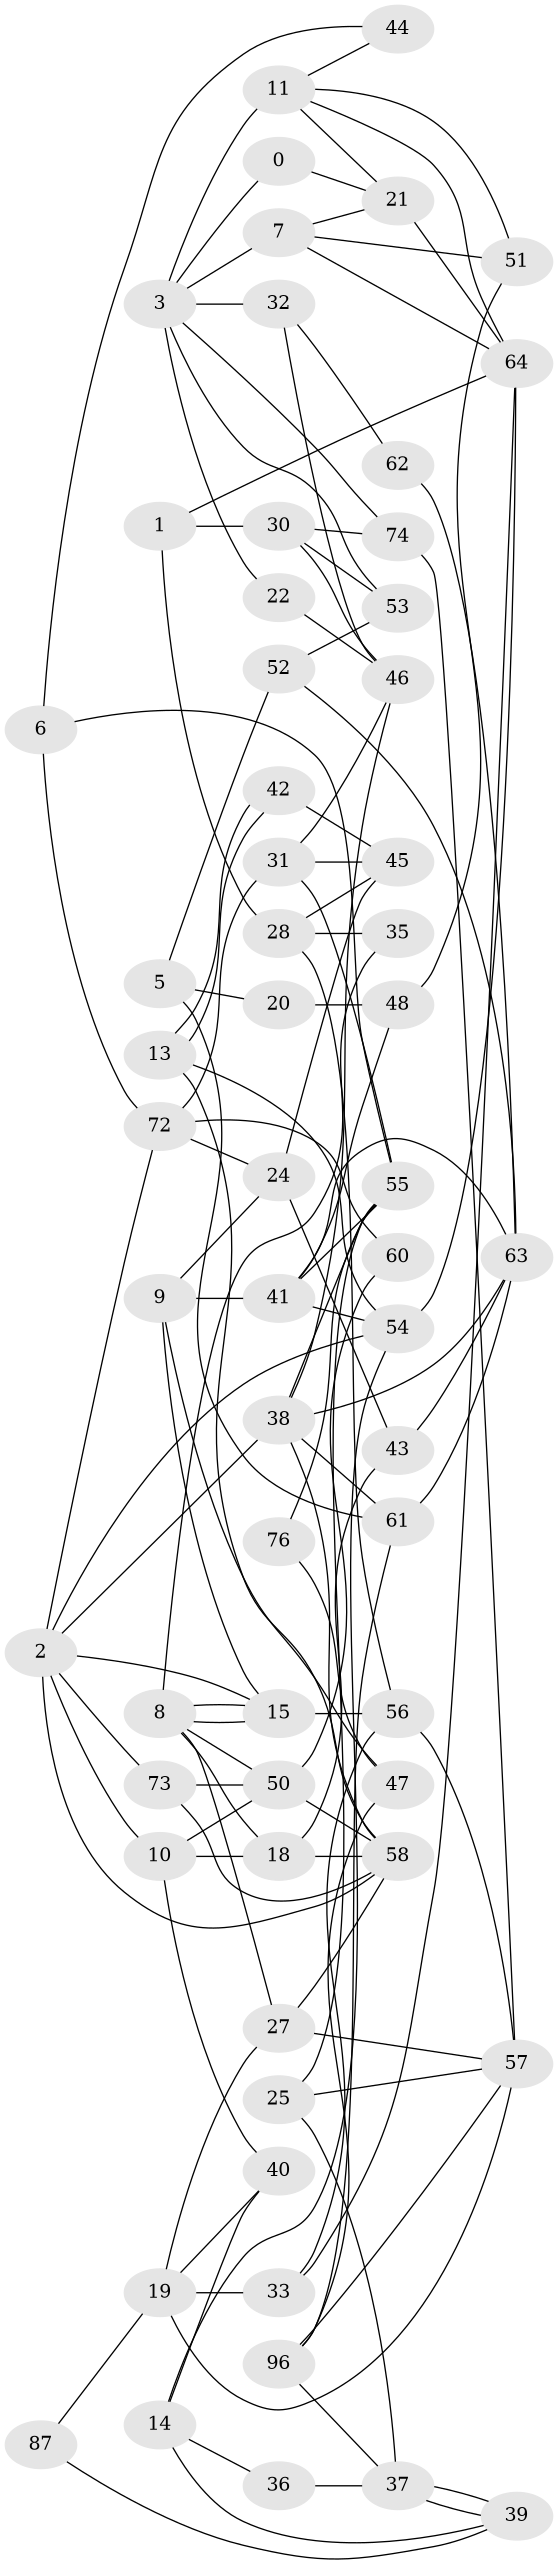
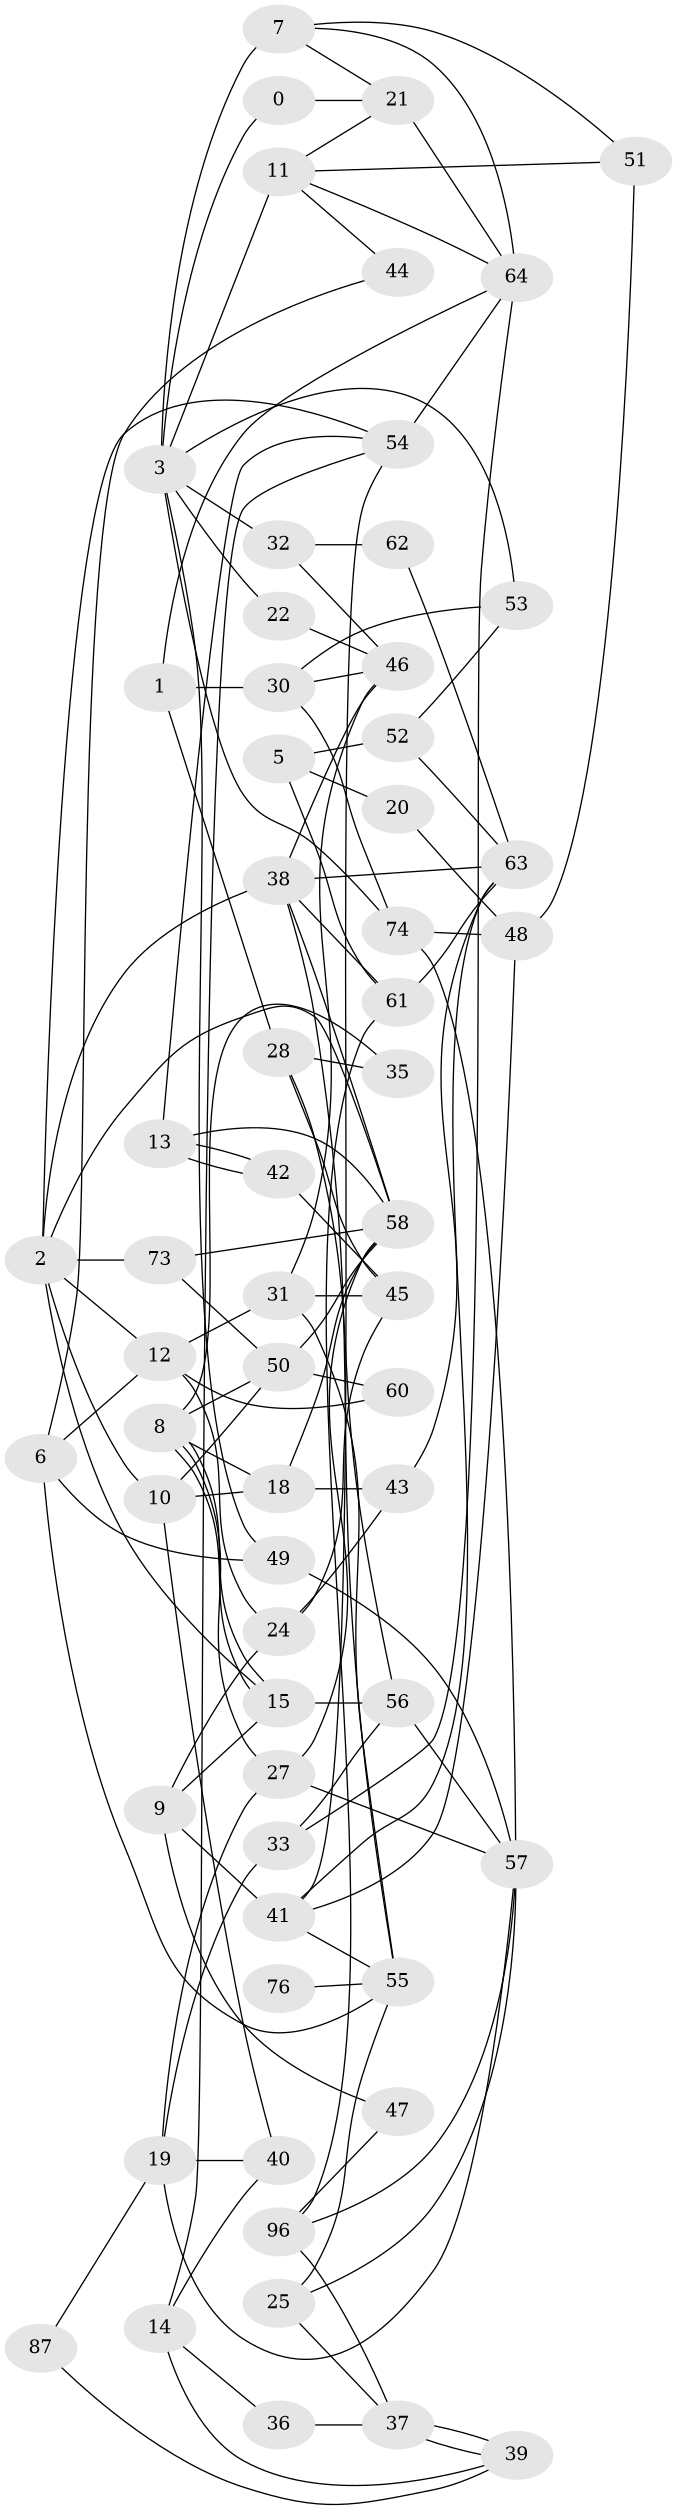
  graph {
    rankdir=LR
    node [color=gray90 style=filled]
    1
    28
    30
    64
    35
    56
    45
    n8 [label=74]
    53
    46
    2
    10
-   12 [label=72]
+   12
    15
    n15 [label=73]
    38
    54
    58
    18
    50
    40
    24
    31
    60
    61
    55
    63
    n28 [label=0]
    3
    7
    11
    22
    32
+   49
    21
    51
    44
    62
    57
    48
    5
    20
    52
    6
    8
    27
    43
    9
    41
    47
    13
    42
    14
    36
    39
    37
    n57 [label=76]
    n58 [label=87]
    19
    33
    25
    n62 [label=96]
    1 -- 28
    1 -- 30
    1 -- 64
    28 -- 35
    28 -- 56
    28 -- 45
    30 -- n8
    30 -- 53
    30 -- 46
    56 -- 57
    n8 -- 57
+   n8 -- 48
    2 -- 10
    2 -- 12
    2 -- 15
    2 -- n15
    2 -- 38
    2 -- 54
    2 -- 58
    10 -- 18
    10 -- 50
    10 -- 40
    12 -- 24
    12 -- 31
    12 -- 60
    15 -- 56
    n15 -- 58
    n15 -- 50
    38 -- 46
    38 -- 58
    38 -- 61
    38 -- 55
    38 -- 63
    54 -- 64
    18 -- 58
    18 -- 43
    50 -- 58
    50 -- 60
    24 -- 45
    24 -- 43
    31 -- 45
    31 -- 46
    31 -- 55
    61 -- 63
    n28 -- 21
    3 -- n8
    3 -- 53
    3 -- n28
    3 -- 7
    3 -- 11
    3 -- 22
    3 -- 32
+   3 -- 49
    7 -- 64
    7 -- 21
    7 -- 51
    11 -- 64
    11 -- 21
    11 -- 51
    11 -- 44
    22 -- 46
    32 -- 46
    32 -- 62
+   49 -- 57
    21 -- 64
    62 -- 63
    48 -- 51
    5 -- 61
    5 -- 20
    5 -- 52
    20 -- 48
    52 -- 53
    52 -- 63
    6 -- 12
    6 -- 55
+   6 -- 49
    6 -- 44
    8 -- 35
    8 -- 15
    8 -- 15
    8 -- 18
    8 -- 50
    8 -- 27
    27 -- 58
    27 -- 57
    43 -- 63
    9 -- 15
    9 -- 24
    9 -- 41
    9 -- 47
    41 -- 54
    41 -- 55
    41 -- 63
    41 -- 48
    13 -- 54
    13 -- 58
    13 -- 42
    13 -- 42
    42 -- 45
    14 -- 54
    14 -- 40
    14 -- 36
    14 -- 39
    36 -- 37
    37 -- 39
    37 -- 39
    n57 -- 55
-   n57 -- 47
    n58 -- 39
    n58 -- 19
    19 -- 40
    19 -- 57
    19 -- 27
    19 -- 33
    33 -- 64
    33 -- 56
    25 -- 55
    25 -- 57
    25 -- 37
    n62 -- 61
    n62 -- 57
    n62 -- 47
    n62 -- 37
  }
